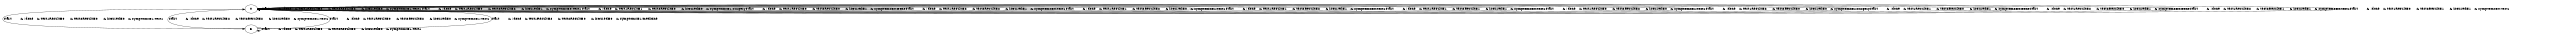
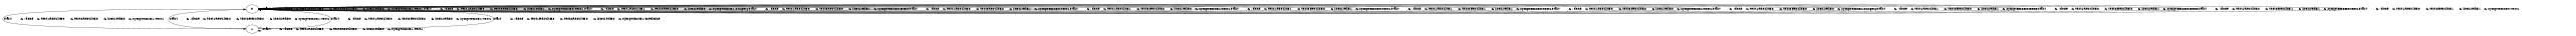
  digraph {
    0
-   1 [label=5]
+   1
    0 -> 0 [label="start	& !done	& test1Result=2	& test2Result=2	& isCured=0	& symptoms=1/test1"]
    0 -> 0 [label="start	& !done	& test1Result=0	& test2Result=2	& isCured=1	& symptoms=0/test1"]
    0 -> 0 [label="start	& !done	& test1Result=1	& test2Result=0	& isCured=0	& symptoms=1/surgery"]
    0 -> 0 [label="start	& !done	& test1Result=0	& test2Result=0	& isCured=1	& symptoms=0/Done"]
    0 -> 0 [label="start	& !done	& test1Result=2	& test2Result=2	& isCured=1	& symptoms=0/test1"]
    0 -> 0 [label="start	& !done	& test1Result=1	& test2Result=2	& isCured=0	& symptoms=1/test1"]
    0 -> 0 [label="start	& !done	& test1Result=1	& test2Result=2	& isCured=1	& symptoms=0/test1"]
    0 -> 0 [label="start	& !done	& test1Result=1	& test2Result=1	& isCured=1	& symptoms=0/test1"]
    0 -> 0 [label="start	& !done	& test1Result=0	& test2Result=2	& isCured=0	& symptoms=1/test1"]
    0 -> 0 [label="start	& !done	& test1Result=2	& test2Result=0	& isCured=0	& symptoms=1/surgery"]
    0 -> 0 [label="start	& !done	& test1Result=1	& test2Result=0	& isCured=1	& symptoms=0/Done"]
    0 -> 0 [label="start	& !done	& test1Result=2	& test2Result=0	& isCured=1	& symptoms=0/Done"]
    0 -> 0 [label="start	& !done	& test1Result=2	& test2Result=1	& isCured=1	& symptoms=0/test1"]
    0 -> 0 [label="start	& !done	& test1Result=0	& test2Result=1	& isCured=1	& symptoms=0/test1"]
    0 -> 1 [label="start	& !done	& test1Result=0	& test2Result=0	& isCured=0	& symptoms=1/test1"]
    1 -> 0 [label="start	& !done	& test1Result=2	& test2Result=2	& isCured=0	& symptoms=1/test1"]
    1 -> 0 [label="start	& !done	& test1Result=0	& test2Result=2	& isCured=0	& symptoms=1/test1"]
    1 -> 0 [label="start	& !done	& test1Result=2	& test2Result=0	& isCured=0	& symptoms=1/medicine"]
    1 -> 1 [label="start	& !done	& test1Result=0	& test2Result=0	& isCured=0	& symptoms=1/test1"]
  }
